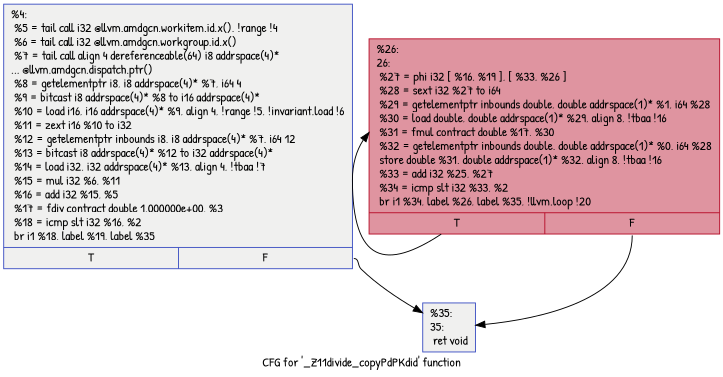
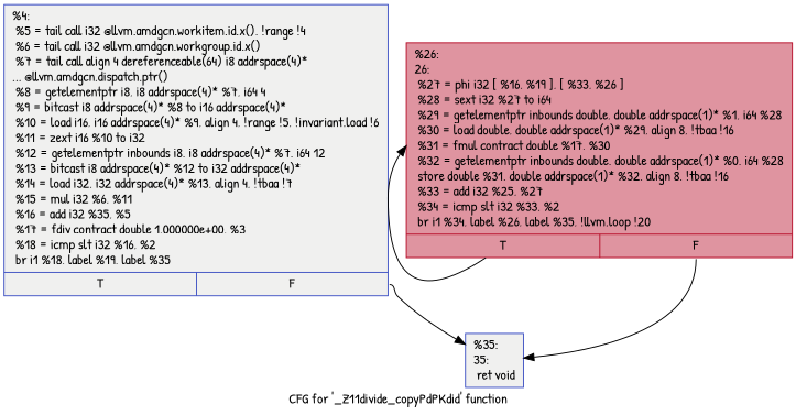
  digraph {
    fontname="Patrick Hand"
    label="CFG for '_Z11divide_copyPdPKdid' function"
    node [color="#3d50c3ff" fillcolor="#dedcdb70" fontname="Patrick Hand" shape=record style=filled]
    edge [fontname="Patrick Hand" tailport=s1]
-   n1 [label="{%4:\l  %5 = tail call i32 @llvm.amdgcn.workitem.id.x(), !range !4\l  %6 = tail call i32 @llvm.amdgcn.workgroup.id.x()\l  %7 = tail call align 4 dereferenceable(64) i8 addrspace(4)*\l... @llvm.amdgcn.dispatch.ptr()\l  %8 = getelementptr i8, i8 addrspace(4)* %7, i64 4\l  %9 = bitcast i8 addrspace(4)* %8 to i16 addrspace(4)*\l  %10 = load i16, i16 addrspace(4)* %9, align 4, !range !5, !invariant.load !6\l  %11 = zext i16 %10 to i32\l  %12 = getelementptr inbounds i8, i8 addrspace(4)* %7, i64 12\l  %13 = bitcast i8 addrspace(4)* %12 to i32 addrspace(4)*\l  %14 = load i32, i32 addrspace(4)* %13, align 4, !tbaa !7\l  %15 = mul i32 %6, %11\l  %16 = add i32 %15, %5\l  %17 = fdiv contract double 1.000000e+00, %3\l  %18 = icmp slt i32 %16, %2\l  br i1 %18, label %19, label %35\l|{<s0>T|<s1>F}}"]
+   n1 [label="{%4:\l  %5 = tail call i32 @llvm.amdgcn.workitem.id.x(), !range !4\l  %6 = tail call i32 @llvm.amdgcn.workgroup.id.x()\l  %7 = tail call align 4 dereferenceable(64) i8 addrspace(4)*\l... @llvm.amdgcn.dispatch.ptr()\l  %8 = getelementptr i8, i8 addrspace(4)* %7, i64 4\l  %9 = bitcast i8 addrspace(4)* %8 to i16 addrspace(4)*\l  %10 = load i16, i16 addrspace(4)* %9, align 4, !range !5, !invariant.load !6\l  %11 = zext i16 %10 to i32\l  %12 = getelementptr inbounds i8, i8 addrspace(4)* %7, i64 12\l  %13 = bitcast i8 addrspace(4)* %12 to i32 addrspace(4)*\l  %14 = load i32, i32 addrspace(4)* %13, align 4, !tbaa !7\l  %15 = mul i32 %6, %11\l  %16 = add i32 %35, %5\l  %17 = fdiv contract double 1.000000e+00, %3\l  %18 = icmp slt i32 %16, %2\l  br i1 %18, label %19, label %35\l|{<s0>T|<s1>F}}"]
    n2 [label="{%35:\l35:                                               \l  ret void\l}"]
    n3 [color="#b70d28ff" fillcolor="#b70d2870" label="{%26:\l26:                                               \l  %27 = phi i32 [ %16, %19 ], [ %33, %26 ]\l  %28 = sext i32 %27 to i64\l  %29 = getelementptr inbounds double, double addrspace(1)* %1, i64 %28\l  %30 = load double, double addrspace(1)* %29, align 8, !tbaa !16\l  %31 = fmul contract double %17, %30\l  %32 = getelementptr inbounds double, double addrspace(1)* %0, i64 %28\l  store double %31, double addrspace(1)* %32, align 8, !tbaa !16\l  %33 = add i32 %25, %27\l  %34 = icmp slt i32 %33, %2\l  br i1 %34, label %26, label %35, !llvm.loop !20\l|{<s0>T|<s1>F}}"]
    n1 -> n2
    n3 -> n2
    n3 -> n3 [tailport=s0]
  }
